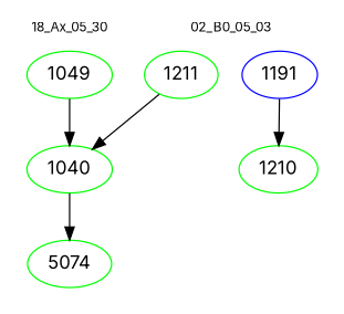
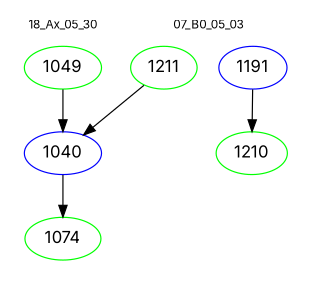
  digraph {
    fontname=Inter
    node [color=green fontname=Inter]
    edge [color=black fontname=Inter]
    n1 [label=1049]
-   n2 [label=1040]
-   n3 [label=5074]
+   n2 [color=blue label=1040]
+   n3 [label=1074]
    n4 [label=1211]
    n5 [color=blue label=1191]
    n6 [label=1210]
    subgraph cluster_1 {
      color=white
      fontsize=10
      label="18_Ax_05_30"
      n1
      n2
      n3
    }
    subgraph cluster_2 {
      color=white
      fontsize=10
-     label="02_B0_05_03"
+     label="07_B0_05_03"
      n4
      n5
      n6
    }
    n1 -> n2
    n2 -> n3
    n4 -> n2
    n5 -> n6
  }
